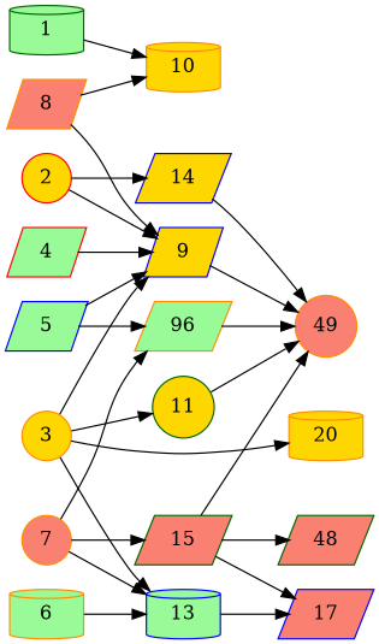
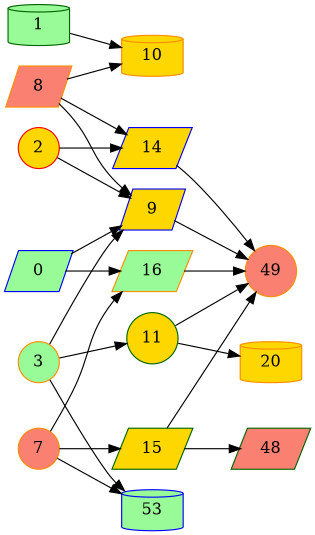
  digraph {
    rankdir=LR
    node [alpha=0.20 color=darkorange fillcolor=gold shape=parallelogram style=filled]
    1 [alpha=0.17 color=darkgreen expect_size=23619584 fillcolor=palegreen shape=cylinder]
    10 [expect_size=12468224 shape=cylinder]
    2 [alpha=0.03 color=red expect_size=10293248 shape=circle]
    9 [alpha=0.03 color=blue expect_size=50159616]
    14 [color=blue expect_size=42257408]
    n6 [alpha=0.16 expect_size=24347648 fillcolor=salmon label=49 shape=circle]
-   3 [alpha=0.18 expect_size=25381888 shape=circle]
+   3 [alpha=0.18 expect_size=25381888 fillcolor=palegreen shape=circle]
    11 [alpha=0.01 color=darkgreen expect_size=47414272 shape=circle]
-   13 [color=blue expect_size=46135296 fillcolor=palegreen shape=cylinder]
+   13 [color=blue expect_size=46135296 fillcolor=palegreen shape=cylinder label=53]
    20 [alpha=0.05 expect_size=30422016 shape=cylinder]
-   17 [alpha=0.06 color=blue expect_size=51257344 fillcolor=salmon]
-   4 [alpha=0.06 color=red expect_size=28379136 fillcolor=palegreen]
-   5 [alpha=0.16 color=blue expect_size=9837568 fillcolor=palegreen]
-   16 [alpha=0.01 expect_size=46332928 fillcolor=palegreen label=96]
-   6 [alpha=0.02 expect_size=50676736 fillcolor=palegreen shape=cylinder]
+   5 [alpha=0.16 color=blue expect_size=9837568 fillcolor=palegreen label=0]
+   16 [alpha=0.01 expect_size=46332928 fillcolor=palegreen]
    7 [alpha=0.15 expect_size=17547264 fillcolor=salmon shape=circle]
-   15 [alpha=0.15 color=darkgreen expect_size=8383488 fillcolor=salmon]
+   15 [alpha=0.15 color=darkgreen expect_size=8383488]
    n18 [alpha=0.06 color=darkgreen expect_size=40175616 fillcolor=salmon label=48]
    8 [alpha=0.13 expect_size=39289856 fillcolor=salmon]
    1 -> 10
    2 -> 9
    2 -> 14
    9 -> n6
    14 -> n6
    3 -> 9
    3 -> 11
    3 -> 13
    11 -> n6
-   3 -> 20
-   13 -> 17
-   4 -> 9
+   11 -> 20
    5 -> 9
    5 -> 16
    16 -> n6
-   6 -> 13
    7 -> 13
    7 -> 16
    7 -> 15
    15 -> n6
-   15 -> 17
    15 -> n18
    8 -> 10
    8 -> 9
+   8 -> 14
  }
